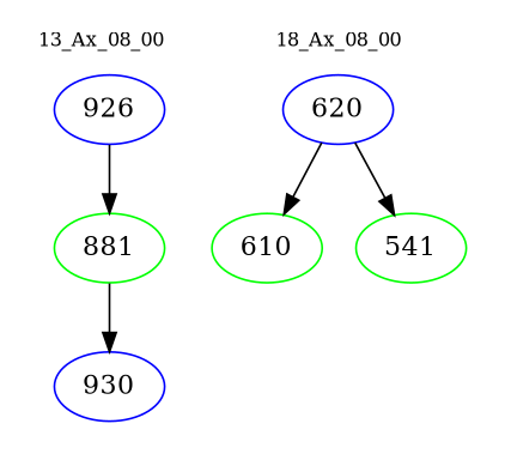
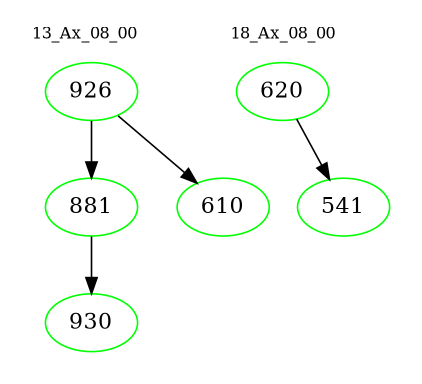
  digraph {
    node [color=green]
    edge [color=black]
-   n1 [color=blue label=926]
+   n1 [label=926]
    n2 [label=881]
-   n3 [color=blue label=930]
-   n4 [color=blue label=620]
+   n3 [label=930]
+   n4 [label=620]
    n5 [label=610]
    n6 [label=541]
    subgraph cluster_1 {
      color=white
      fontsize=10
      label="13_Ax_08_00"
      n1
      n2
      n3
    }
    subgraph cluster_2 {
      color=white
      fontsize=10
      label="18_Ax_08_00"
      n4
      n5
      n6
    }
    n1 -> n2
    n2 -> n3
-   n4 -> n5
+   n1 -> n5
    n4 -> n6
  }
